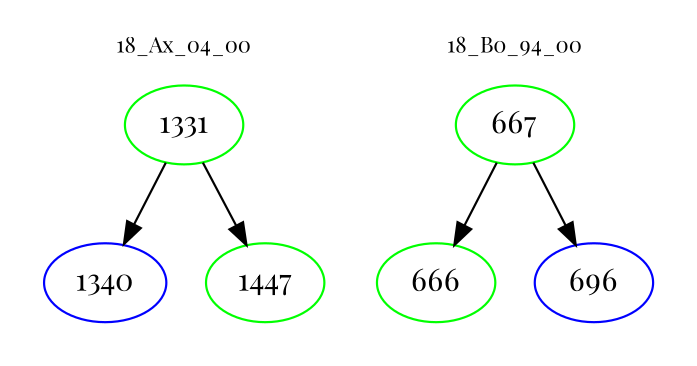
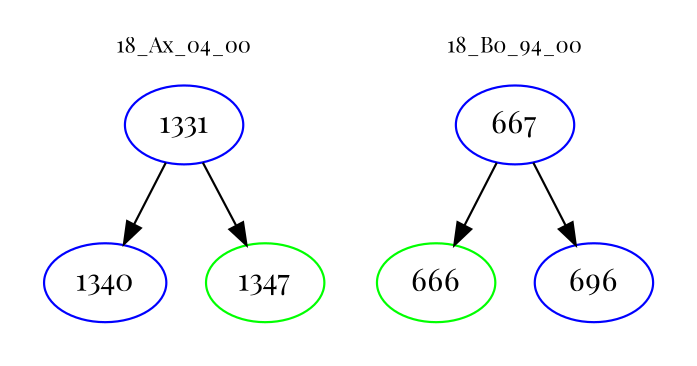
  digraph {
    fontname="Playfair Display"
    node [color=blue fontname="Playfair Display"]
    edge [color=black fontname="Playfair Display"]
-   n1 [color=green label=1331]
+   n1 [label=1331]
    n2 [label=1340]
-   n3 [color=green label=1447]
-   n4 [color=green label=667]
+   n3 [color=green label=1347]
+   n4 [label=667]
    n5 [color=green label=666]
    n6 [label=696]
    subgraph cluster_1 {
      color=white
      fontsize=10
      label="18_Ax_04_00"
      n1
      n2
      n3
    }
    subgraph cluster_2 {
      color=white
      fontsize=10
      label="18_B0_94_00"
      n4
      n5
      n6
    }
    n1 -> n2
    n1 -> n3
    n4 -> n5
    n4 -> n6
  }
